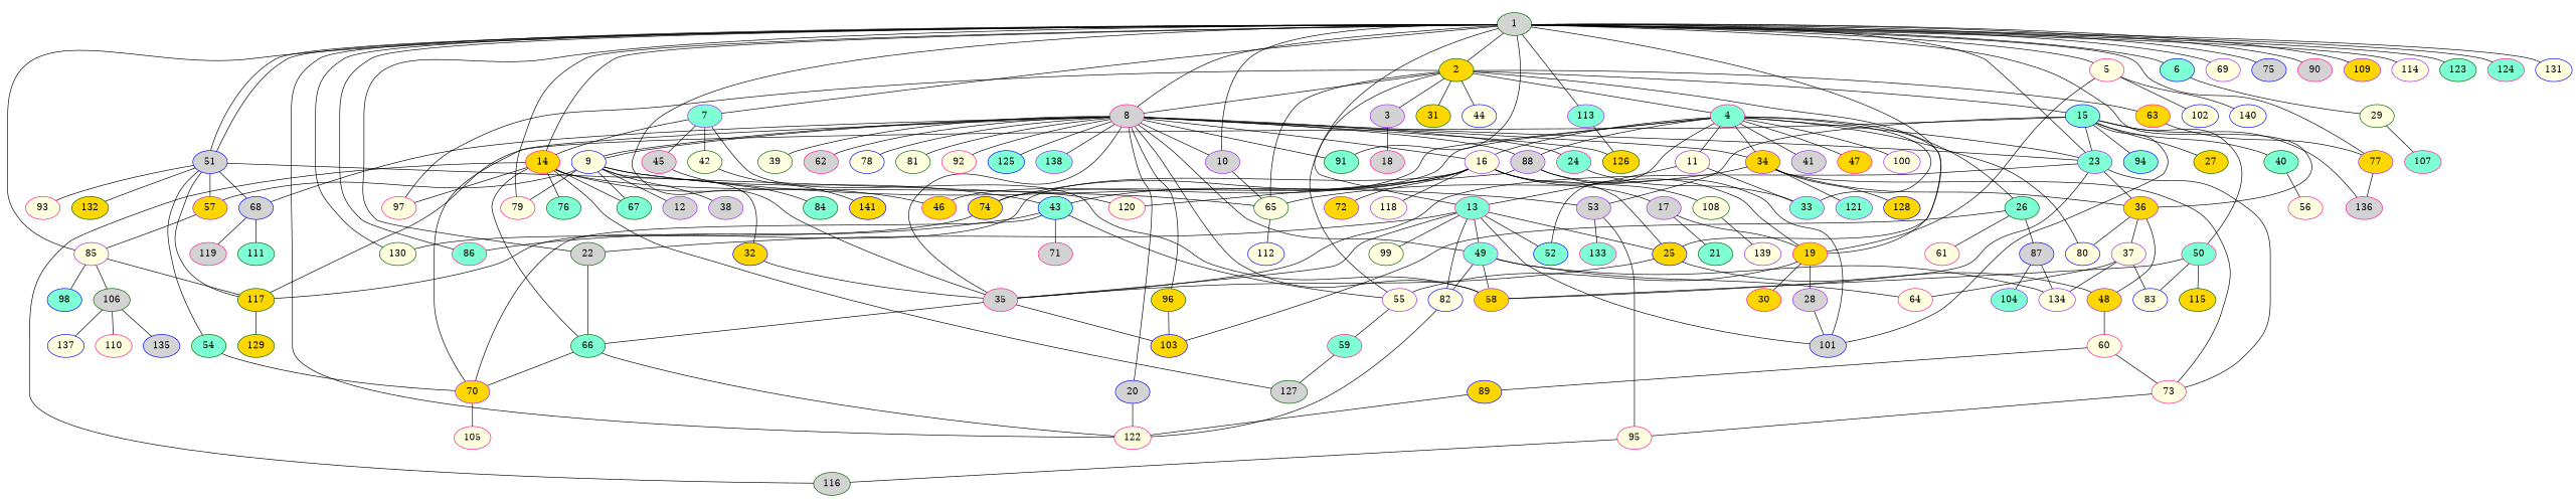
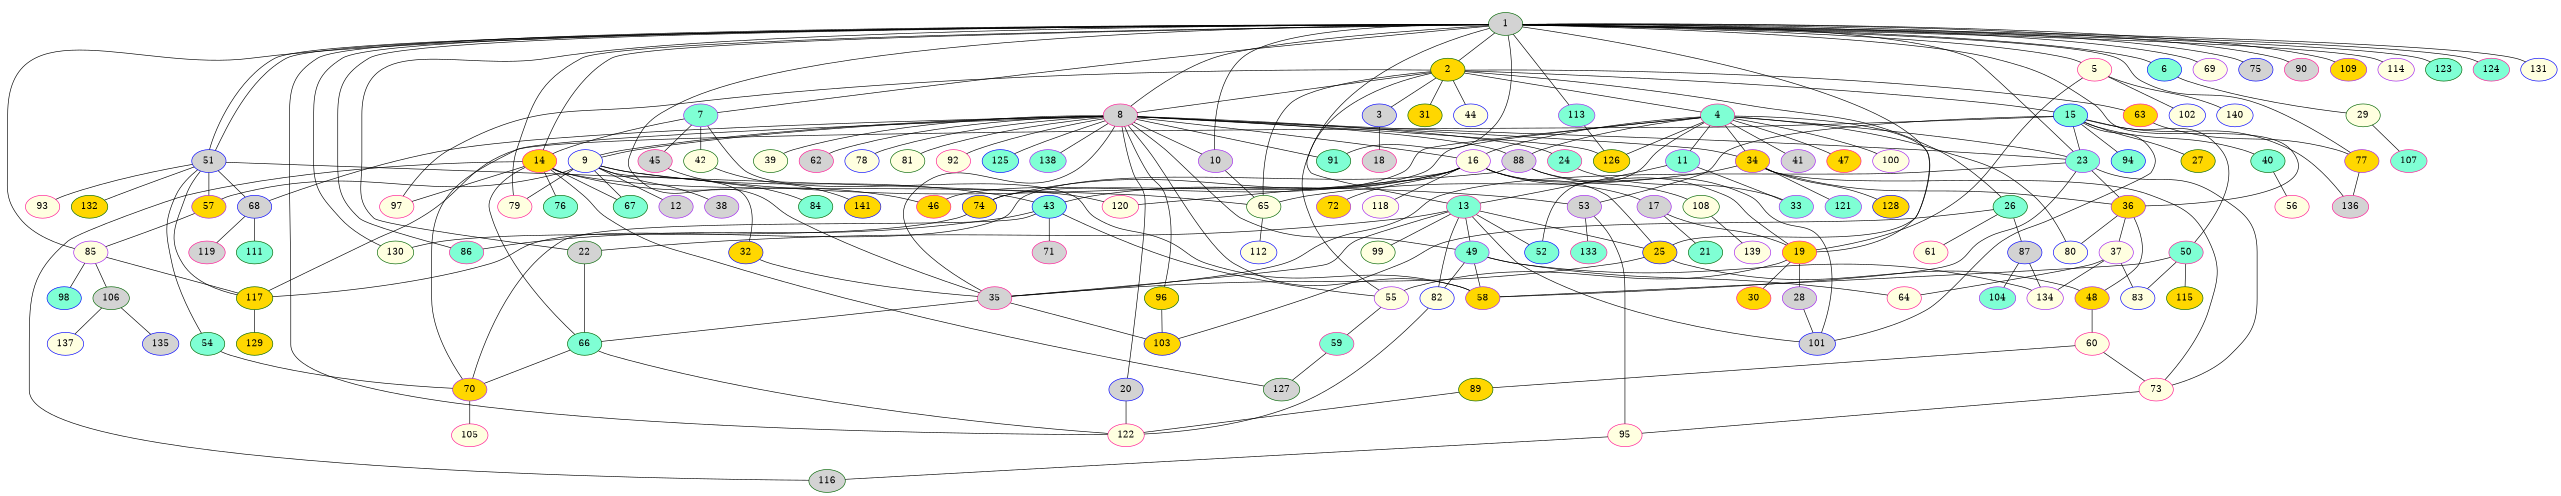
  graph {
    node [color=deeppink fillcolor=lightyellow style=filled]
    1 [color=darkgreen fillcolor=lightgrey]
    2 [color=darkgreen fillcolor=gold]
    5
    6 [color=blue fillcolor=aquamarine]
    7 [color=purple fillcolor=aquamarine]
    8 [fillcolor=lightgrey]
    10 [color=purple fillcolor=lightgrey]
    13 [fillcolor=aquamarine]
    14 [fillcolor=gold]
    22 [color=darkgreen fillcolor=lightgrey]
    23 [color=purple fillcolor=aquamarine]
    25 [color=blue fillcolor=gold]
    35 [fillcolor=lightgrey]
    36 [color=purple fillcolor=gold]
    51 [color=blue fillcolor=lightgrey]
    69 [color=purple]
    75 [color=blue fillcolor=lightgrey]
    77 [color=purple fillcolor=gold]
    79
    85 [color=purple]
    86 [fillcolor=aquamarine]
    90 [fillcolor=lightgrey]
    91 [color=darkgreen fillcolor=aquamarine]
    109 [color=purple fillcolor=gold]
    113 [color=purple fillcolor=aquamarine]
    114 [color=purple]
    122
    123 [color=darkgreen fillcolor=aquamarine]
    124 [fillcolor=aquamarine]
    130 [color=darkgreen]
    131 [color=blue]
-   3 [color=purple fillcolor=lightgrey]
+   3 [color=blue fillcolor=lightgrey]
    4 [fillcolor=aquamarine]
    15 [color=blue fillcolor=aquamarine]
    26 [color=darkgreen fillcolor=aquamarine]
    31 [color=darkgreen fillcolor=gold]
    44 [color=blue]
    55 [color=purple]
    63 [fillcolor=gold]
    65 [color=darkgreen]
    97
    19 [fillcolor=gold]
    102 [color=blue]
    140 [color=blue]
    29 [color=darkgreen]
    42 [color=darkgreen]
    45 [fillcolor=lightgrey]
    58 [color=purple fillcolor=gold]
    16 [color=purple]
    34 [color=purple fillcolor=gold]
    88 [color=purple fillcolor=lightgrey]
    126 [color=darkgreen fillcolor=gold]
    9 [color=blue]
    20 [color=blue fillcolor=lightgrey]
    24 [fillcolor=aquamarine]
    39 [color=darkgreen]
    49 [color=purple fillcolor=aquamarine]
    62 [fillcolor=lightgrey]
    68 [color=blue fillcolor=lightgrey]
    70 [color=purple fillcolor=gold]
    78 [color=blue]
    81 [color=darkgreen]
    92
    96 [color=darkgreen fillcolor=gold]
    125 [color=blue fillcolor=aquamarine]
    138 [color=purple fillcolor=aquamarine]
    52 [color=blue fillcolor=aquamarine]
    82 [color=blue]
    99 [color=darkgreen]
    101 [color=blue fillcolor=lightgrey]
    46 [fillcolor=gold]
    67 [color=darkgreen fillcolor=aquamarine]
    66 [color=darkgreen fillcolor=aquamarine]
    76 [color=darkgreen fillcolor=aquamarine]
    116 [color=darkgreen fillcolor=lightgrey]
    120
    127 [color=darkgreen fillcolor=lightgrey]
    73
    48 [color=purple fillcolor=gold]
    103 [color=blue fillcolor=gold]
    80 [color=blue]
    37 [color=purple]
    57 [color=purple fillcolor=gold]
    117 [color=darkgreen fillcolor=gold]
    54 [color=darkgreen fillcolor=aquamarine]
    93
    132 [color=darkgreen fillcolor=gold]
    136 [fillcolor=lightgrey]
    98 [color=blue fillcolor=aquamarine]
    106 [color=darkgreen fillcolor=lightgrey]
    18 [fillcolor=lightgrey]
-   11 [color=purple]
+   11 [color=purple fillcolor=aquamarine]
    41 [color=purple fillcolor=lightgrey]
    47 [fillcolor=gold]
    74 [color=blue fillcolor=gold]
    100 [color=purple]
    53 [color=purple fillcolor=lightgrey]
    27 [color=darkgreen fillcolor=gold]
    40 [color=darkgreen fillcolor=aquamarine]
    50 [fillcolor=aquamarine]
    94 [color=blue fillcolor=aquamarine]
    61
    87 [color=blue fillcolor=lightgrey]
    59 [fillcolor=aquamarine]
    112 [color=blue]
    33 [color=purple fillcolor=aquamarine]
    43 [color=blue fillcolor=aquamarine]
    17 [color=purple fillcolor=lightgrey]
    72 [color=purple fillcolor=gold]
    118 [color=purple]
    28 [color=purple fillcolor=lightgrey]
    30 [fillcolor=gold]
    121 [color=purple fillcolor=aquamarine]
    128 [color=blue fillcolor=gold]
    108 [color=darkgreen]
    107 [fillcolor=aquamarine]
    141 [color=blue fillcolor=gold]
    84 [color=darkgreen fillcolor=aquamarine]
    12 [color=purple fillcolor=lightgrey]
    32 [color=blue fillcolor=gold]
    38 [color=purple fillcolor=lightgrey]
    64
    134 [color=purple]
    111 [color=darkgreen fillcolor=aquamarine]
    119 [fillcolor=lightgrey]
    105
    71 [fillcolor=lightgrey]
    95
    133 [fillcolor=aquamarine]
    56
    83 [color=blue]
    115 [color=darkgreen fillcolor=gold]
    129 [color=darkgreen fillcolor=gold]
    21 [color=darkgreen fillcolor=aquamarine]
    60
    104 [color=purple fillcolor=aquamarine]
-   89 [color=blue fillcolor=gold]
-   110
+   89 [color=darkgreen fillcolor=gold]
    135 [color=blue fillcolor=lightgrey]
    137 [color=blue]
    139 [color=purple]
    1 -- 2
    1 -- 5
    1 -- 6
    1 -- 7
    1 -- 8
    1 -- 10
    1 -- 13
    1 -- 14
    1 -- 22
    1 -- 23
    1 -- 25
    1 -- 35
    1 -- 36
    1 -- 51
    1 -- 51
    1 -- 69
    1 -- 75
    1 -- 77
    1 -- 79
    1 -- 85
    1 -- 86
    1 -- 90
    1 -- 91
    1 -- 109
    1 -- 113
    1 -- 114
    1 -- 122
    1 -- 123
    1 -- 124
    1 -- 130
    1 -- 131
    2 -- 8
    2 -- 3
    2 -- 4
    2 -- 15
    2 -- 26
    2 -- 31
    2 -- 44
    2 -- 55
    2 -- 63
    2 -- 65
    2 -- 97
    5 -- 19
    5 -- 102
    5 -- 140
    6 -- 29
    7 -- 14
    7 -- 42
    7 -- 45
    7 -- 58
    8 -- 10
    8 -- 23
    8 -- 35
    8 -- 91
    8 -- 58
    8 -- 16
    8 -- 34
    8 -- 88
    8 -- 126
    8 -- 9
    8 -- 9
    8 -- 20
    8 -- 24
    8 -- 39
    8 -- 49
    8 -- 62
    8 -- 68
    8 -- 70
    8 -- 78
    8 -- 81
    8 -- 92
    8 -- 96
    8 -- 125
    8 -- 138
    10 -- 65
    13 -- 22
    13 -- 25
    13 -- 35
    13 -- 49
    13 -- 52
    13 -- 82
    13 -- 99
    13 -- 101
    14 -- 97
    14 -- 46
    14 -- 67
    14 -- 66
    14 -- 76
    14 -- 116
    14 -- 120
    14 -- 127
    22 -- 66
    23 -- 35
    23 -- 36
    23 -- 58
    23 -- 73
    25 -- 35
    25 -- 48
    35 -- 66
    35 -- 103
    36 -- 48
    36 -- 80
    36 -- 37
    51 -- 65
    51 -- 68
    51 -- 57
    51 -- 117
    51 -- 54
    51 -- 93
    51 -- 132
    77 -- 136
    85 -- 117
    85 -- 98
    85 -- 106
    113 -- 126
    3 -- 18
    4 -- 23
    4 -- 19
    4 -- 16
    4 -- 34
    4 -- 88
-   4 -- 33
+   4 -- 126
    4 -- 52
    4 -- 46
    4 -- 80
    4 -- 11
    4 -- 41
    4 -- 47
    4 -- 74
    4 -- 100
    15 -- 23
    15 -- 101
    15 -- 117
    15 -- 136
    15 -- 53
    15 -- 27
    15 -- 40
    15 -- 50
    15 -- 94
    26 -- 103
    26 -- 61
    26 -- 87
    55 -- 59
    63 -- 77
    65 -- 112
    19 -- 55
    19 -- 28
    19 -- 30
    29 -- 107
    42 -- 141
    45 -- 84
    16 -- 25
    16 -- 19
    16 -- 117
    16 -- 74
    16 -- 43
    16 -- 17
    16 -- 72
    16 -- 118
    34 -- 36
    34 -- 65
    34 -- 73
    34 -- 121
    34 -- 128
    88 -- 101
    88 -- 120
    88 -- 108
    9 -- 79
    9 -- 67
    9 -- 57
    9 -- 53
    9 -- 43
    9 -- 12
    9 -- 32
    9 -- 38
    20 -- 122
    24 -- 33
    49 -- 58
    49 -- 82
    49 -- 64
    49 -- 134
    68 -- 111
    68 -- 119
    70 -- 105
    96 -- 103
    82 -- 122
    66 -- 122
    66 -- 70
    73 -- 95
    48 -- 60
    37 -- 64
    37 -- 134
    37 -- 83
    57 -- 85
    117 -- 129
    54 -- 70
-   106 -- 110
    106 -- 135
    106 -- 137
    11 -- 13
    11 -- 33
    74 -- 130
    53 -- 95
    53 -- 133
    40 -- 56
    50 -- 58
    50 -- 83
    50 -- 115
    87 -- 134
    87 -- 104
    59 -- 127
    43 -- 86
    43 -- 55
    43 -- 70
    43 -- 71
    17 -- 19
    17 -- 21
    28 -- 101
    108 -- 139
    32 -- 35
    95 -- 116
    60 -- 73
    60 -- 89
    89 -- 122
  }
